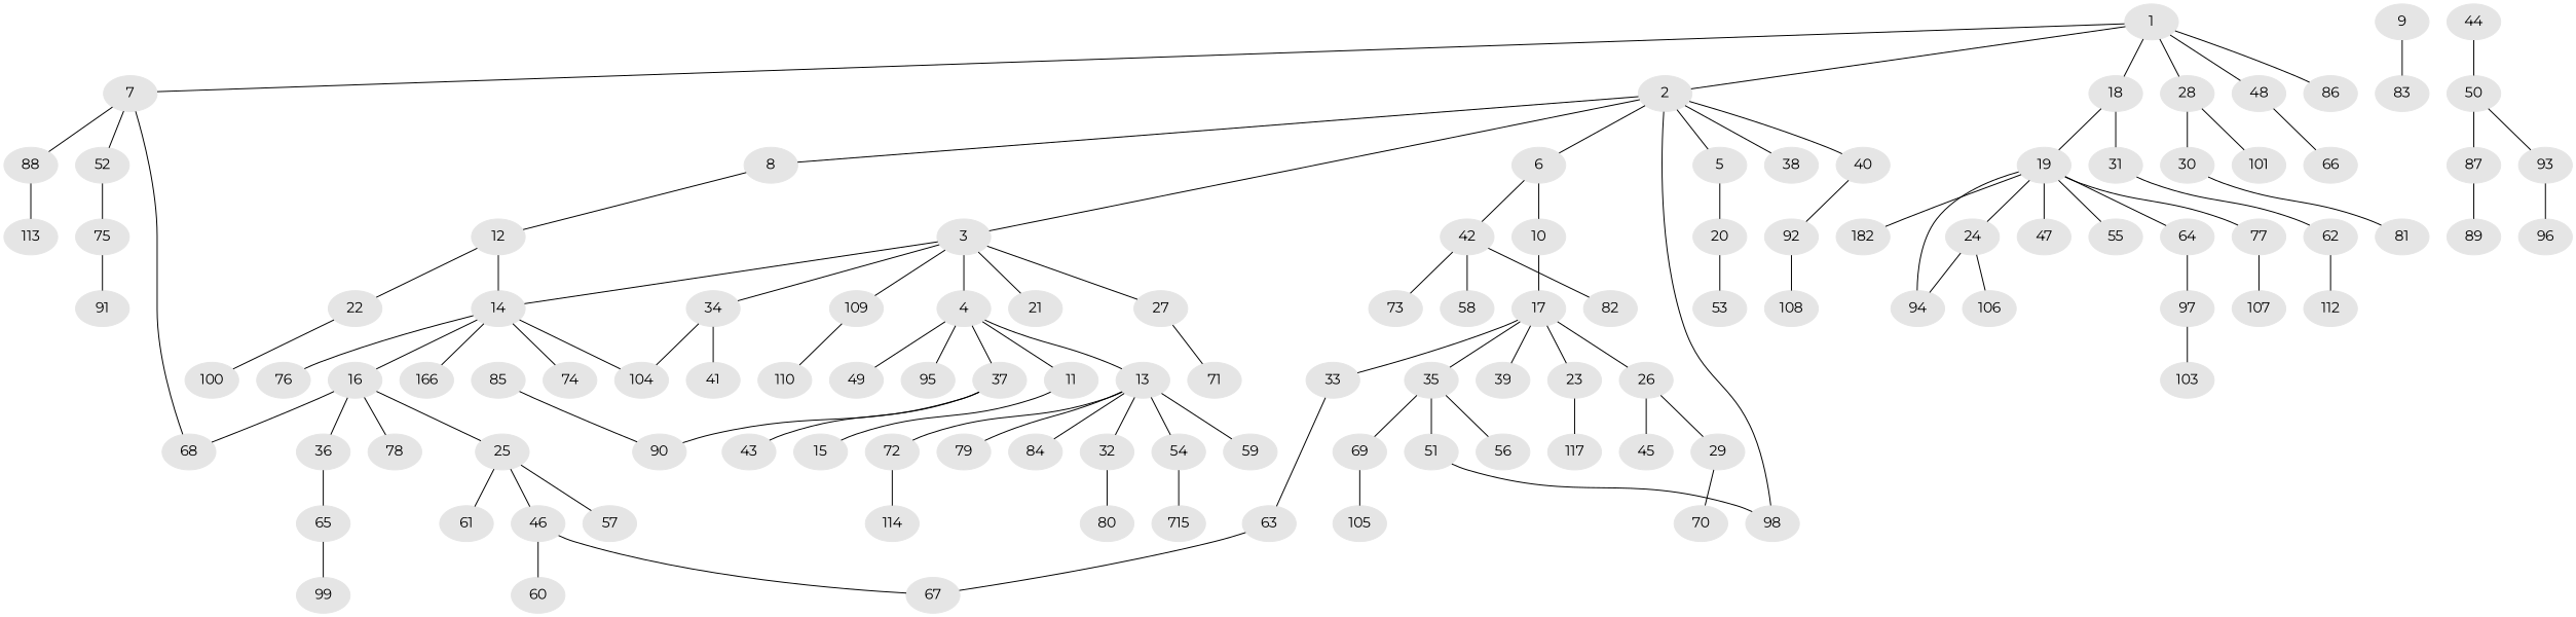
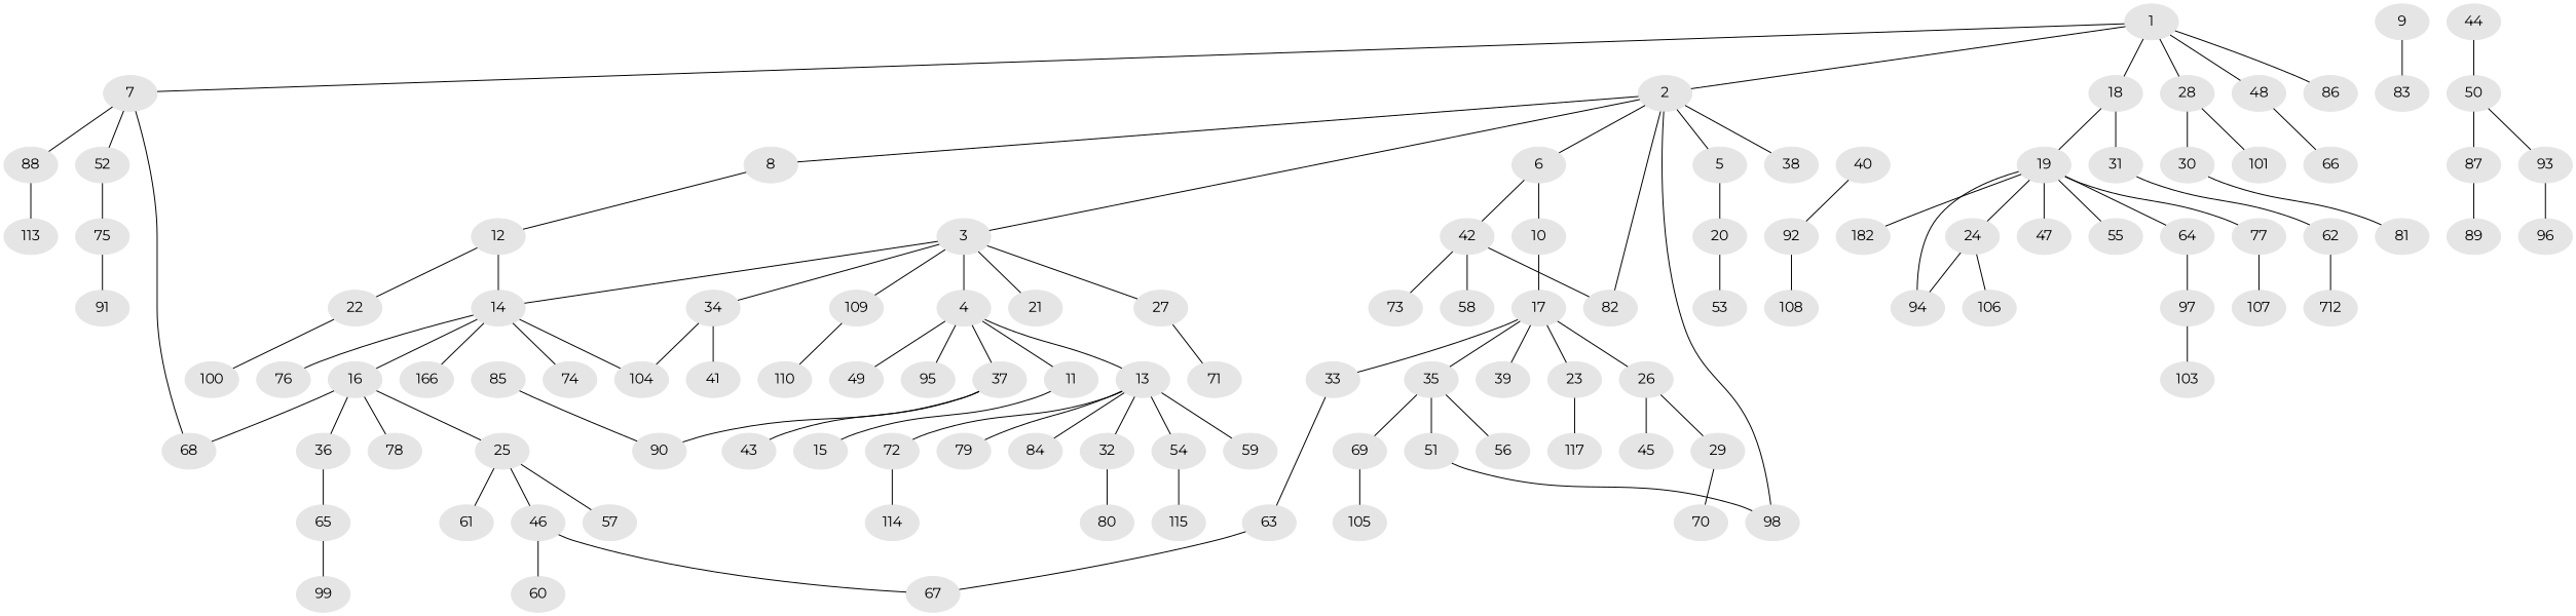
  graph {
    fontname=Montserrat
    node [color=gray90 fontname=Montserrat style=filled]
    edge [fontname=Montserrat]
    1
    2
    7
    18
    28
    48
    86
    3
    5
    6
    8
    38
    40
    98
    52
    68
    88
    19
    31
    30
    101
    66
    4
    14
    21
    27
    34
    109
    20
    10
    42
    12
    92
    11
    13
    37
    49
    95
    16
    74
    76
    104
    n43 [label=166]
    71
    41
    110
    15
    32
    54
    59
    72
    79
    84
    43
    90
    53
    17
    58
    73
    82
    9
    83
    75
    113
    22
    23
    26
    33
    35
    39
    100
    80
-   115 [label=715]
+   115
    114
    25
    36
    78
    46
    57
    61
    65
    117
    29
    45
    63
    51
    56
    69
    24
    47
    55
    64
    77
    n94 [label=182]
    94
    62
    106
    44
    50
    97
    107
    60
    67
    70
    81
-   112
+   112 [label=712]
    105
    99
    85
    108
    87
    93
    89
    96
    91
    103
    1 -- 2
    1 -- 7
    1 -- 18
    1 -- 28
    1 -- 48
    1 -- 86
    2 -- 3
    2 -- 5
    2 -- 6
    2 -- 8
    2 -- 38
-   2 -- 40
+   2 -- 82
    2 -- 98
    7 -- 52
    7 -- 68
    7 -- 88
    18 -- 19
    18 -- 31
    28 -- 30
    28 -- 101
    48 -- 66
    3 -- 4
    3 -- 14
    3 -- 21
    3 -- 27
    3 -- 34
    3 -- 109
    5 -- 20
    6 -- 10
    6 -- 42
    8 -- 12
    40 -- 92
    52 -- 75
    88 -- 113
    19 -- 24
    19 -- 47
    19 -- 55
    19 -- 64
    19 -- 77
    19 -- n94
    19 -- 94
    31 -- 62
    30 -- 81
    4 -- 11
    4 -- 13
    4 -- 37
    4 -- 49
    4 -- 95
    14 -- 16
    14 -- 74
    14 -- 76
    14 -- 104
    14 -- n43
    27 -- 71
    34 -- 104
    34 -- 41
    109 -- 110
    20 -- 53
    10 -- 17
    42 -- 58
    42 -- 73
    42 -- 82
    12 -- 14
    12 -- 22
    92 -- 108
    11 -- 15
    13 -- 32
    13 -- 54
    13 -- 59
    13 -- 72
    13 -- 79
    13 -- 84
    37 -- 43
    37 -- 90
    16 -- 68
    16 -- 25
    16 -- 36
    16 -- 78
    32 -- 80
    54 -- 115
    72 -- 114
    17 -- 23
    17 -- 26
    17 -- 33
    17 -- 35
    17 -- 39
    9 -- 83
    75 -- 91
    22 -- 100
    23 -- 117
    26 -- 29
    26 -- 45
    33 -- 63
    35 -- 51
    35 -- 56
    35 -- 69
    25 -- 46
    25 -- 57
    25 -- 61
    36 -- 65
    46 -- 60
    46 -- 67
    65 -- 99
    29 -- 70
    63 -- 67
    51 -- 98
    69 -- 105
    24 -- 94
    24 -- 106
    64 -- 97
    77 -- 107
    62 -- 112
    44 -- 50
    50 -- 87
    50 -- 93
    97 -- 103
    85 -- 90
    87 -- 89
    93 -- 96
  }
